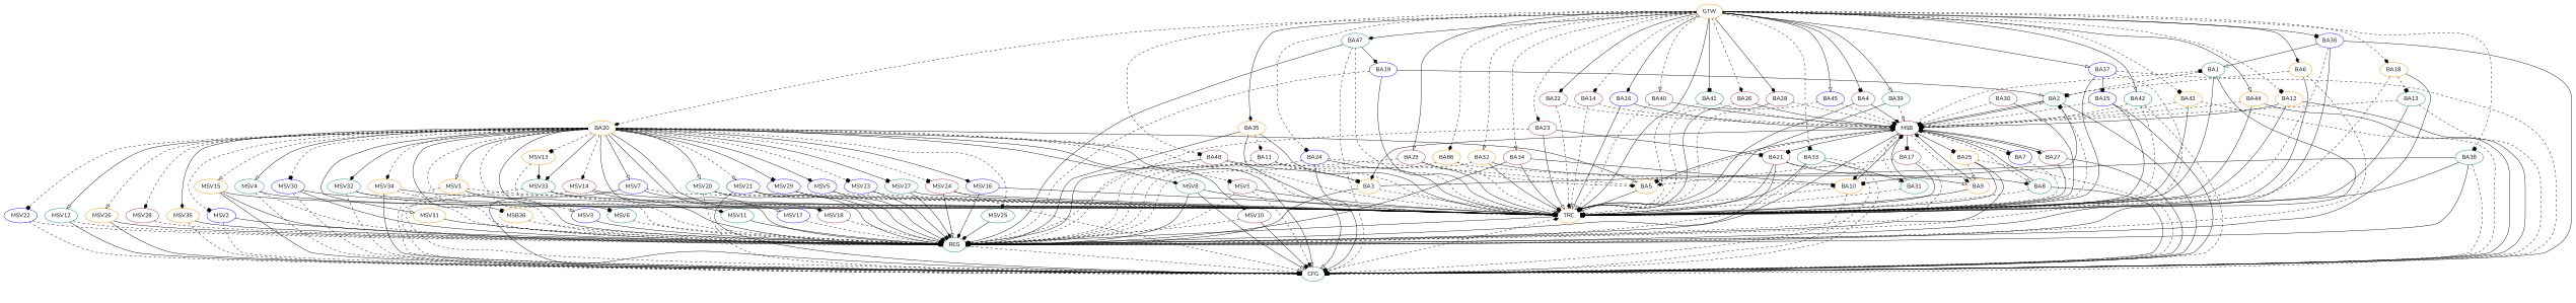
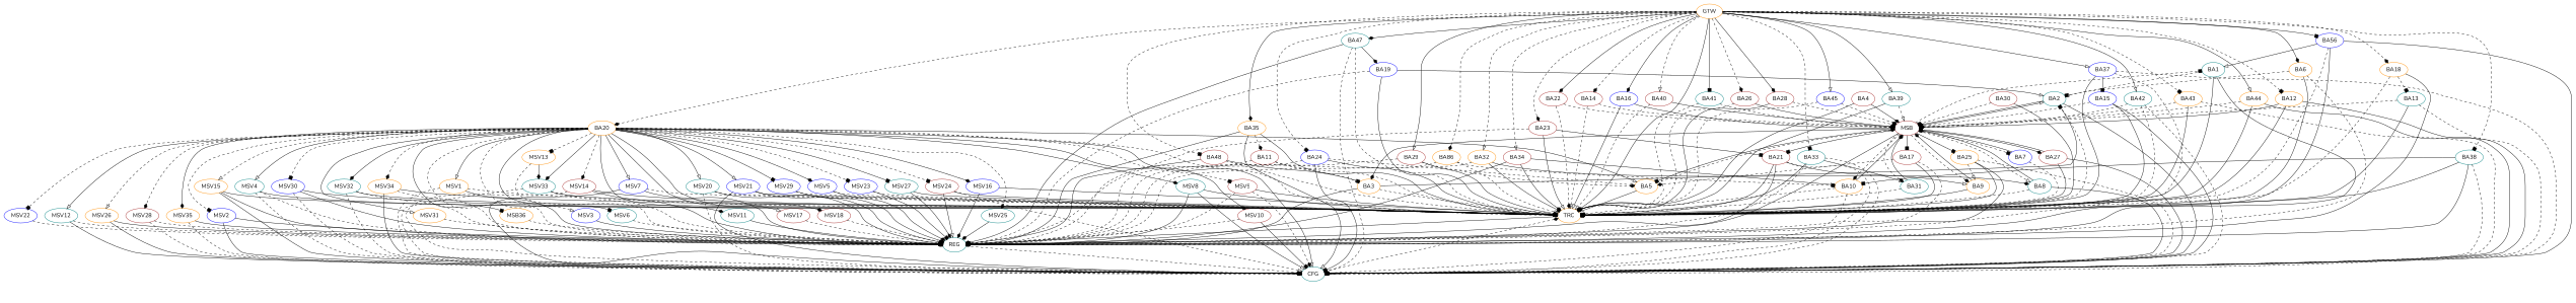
  strict digraph {
    fontname=Nunito
    node [color=darkorange fontname=Nunito]
    edge [arrowhead=diamond fontname=Nunito style=solid]
    n1 [color=teal label=BA1]
    n2 [color=teal label=BA2]
    n3 [color=teal label=REG]
    n4 [label=TRC]
    n5 [color=brown label=MSB]
    n6 [color=teal label=CFG]
    n7 [label=BA3]
    n8 [label=BA5]
    n9 [color=blue label=BA7]
    n10 [color=teal label=BA8]
    n11 [label=BA9]
    n12 [label=BA10]
    n13 [color=brown label=BA17]
    n14 [color=brown label=BA21]
    n15 [label=BA25]
    n16 [color=brown label=BA27]
    n17 [color=teal label=BA31]
    n18 [color=brown label=BA4]
    n19 [label=BA6]
    n20 [color=brown label=BA11]
    n21 [label=BA12]
    n22 [color=teal label=BA13]
    n23 [color=brown label=BA14]
    n24 [color=blue label=BA15]
    n25 [color=blue label=BA16]
    n26 [label=BA18]
    n27 [color=blue label=BA19]
    n28 [label=BA20]
    n29 [label=MSV1]
    n30 [color=blue label=MSV2]
    n31 [color=blue label=MSV3]
    n32 [color=teal label=MSV4]
    n33 [color=blue label=MSV5]
    n34 [color=teal label=MSV6]
    n35 [color=blue label=MSV7]
    n36 [color=teal label=MSV8]
    n37 [color=brown label=MSV9]
    n38 [color=brown label=MSV10]
    n39 [color=teal label=MSV11]
    n40 [color=teal label=MSV12]
    n41 [label=MSV13]
    n42 [color=brown label=MSV14]
    n43 [label=MSV15]
    n44 [color=blue label=MSV16]
-   n45 [color=blue label=MSV17]
+   n45 [color=brown label=MSV17]
    n46 [color=brown label=MSV18]
    n47 [color=teal label=MSV20]
    n48 [color=blue label=MSV21]
    n49 [color=blue label=MSV22]
    n50 [color=blue label=MSV23]
    n51 [color=brown label=MSV24]
    n52 [color=teal label=MSV25]
    n53 [label=MSV26]
    n54 [color=teal label=MSV27]
    n55 [color=brown label=MSV28]
    n56 [color=blue label=MSV29]
    n57 [color=blue label=MSV30]
    n58 [label=MSV31]
    n59 [color=teal label=MSV32]
    n60 [color=teal label=MSV33]
    n61 [label=MSV34]
    n62 [label=MSV35]
    n63 [label=MSB36]
    n64 [color=brown label=BA22]
    n65 [color=brown label=BA23]
    n66 [color=blue label=BA24]
    n67 [color=brown label=BA26]
    n68 [color=brown label=BA28]
    n69 [color=brown label=BA29]
    n70 [color=brown label=BA30]
    n71 [label=BA32]
    n72 [color=teal label=BA33]
    n73 [color=brown label=BA34]
    n74 [label=BA35]
-   n75 [color=blue label=BA36]
+   n75 [color=blue label=BA56]
    n76 [color=blue label=BA37]
    n77 [color=teal label=BA38]
    n78 [color=teal label=BA39]
    n79 [color=brown label=BA40]
    n80 [color=teal label=BA41]
    n81 [color=teal label=BA42]
    n82 [label=BA43]
    n83 [label=BA44]
    n84 [color=blue label=BA45]
    n85 [label=BA86]
    n86 [color=teal label=BA47]
    n87 [color=brown label=BA48]
    n88 [label=GTW]
    n1 -> n2 [arrowhead=onormal style=dashed]
    n1 -> n3 [arrowhead=onormal]
    n1 -> n4 [arrowhead=box]
    n2 -> n4 [arrowhead=onormal style=dashed]
    n2 -> n5
    n2 -> n6
    n3 -> n6 [arrowhead=onormal style=dashed]
    n4 -> n3
    n5 -> n1 [arrowhead=box style=dashed]
    n5 -> n2 [arrowhead=onormal]
    n5 -> n3 [arrowhead=onormal]
    n5 -> n7
    n5 -> n8 [arrowhead=box]
    n5 -> n9 [arrowhead=box style=dashed]
    n5 -> n10 [arrowhead=onormal style=dashed]
    n5 -> n11 [style=dashed]
    n5 -> n12 [style=dashed]
    n5 -> n13 [arrowhead=box]
    n5 -> n14 [arrowhead=box]
    n5 -> n15 [arrowhead=box]
    n5 -> n16
    n5 -> n17 [style=dashed]
    n6 -> n4 [style=dashed]
    n7 -> n2 [arrowhead=box]
    n7 -> n3 [arrowhead=box]
    n7 -> n4 [arrowhead=onormal style=dashed]
    n8 -> n4 [arrowhead=onormal]
    n8 -> n5 [style=dashed]
    n9 -> n4 [arrowhead=box style=dashed]
    n9 -> n5 [arrowhead=box]
    n10 -> n4 [arrowhead=box style=dashed]
    n10 -> n5
    n10 -> n6
    n11 -> n4
    n11 -> n5
    n12 -> n4 [arrowhead=onormal style=dashed]
    n12 -> n5
    n12 -> n6 [arrowhead=onormal style=dashed]
    n13 -> n3 [arrowhead=box style=dashed]
    n13 -> n4 [arrowhead=onormal]
    n13 -> n8 [style=dashed]
    n14 -> n3
    n14 -> n4
    n14 -> n6 [style=dashed]
    n14 -> n11 [arrowhead=onormal]
    n15 -> n3 [arrowhead=box]
    n15 -> n4 [arrowhead=onormal]
    n15 -> n6 [style=dashed]
    n15 -> n11 [arrowhead=onormal style=dashed]
    n16 -> n4 [arrowhead=box]
    n16 -> n5 [arrowhead=box]
    n16 -> n6
    n17 -> n4 [arrowhead=onormal style=dashed]
    n17 -> n5
    n18 -> n4 [arrowhead=box]
    n18 -> n5
    n19 -> n2 [arrowhead=box style=dashed]
    n19 -> n3 [arrowhead=onormal style=dashed]
    n19 -> n4 [arrowhead=box]
    n20 -> n3 [style=dashed]
    n20 -> n4 [arrowhead=onormal style=dashed]
    n20 -> n7 [arrowhead=onormal style=dashed]
    n21 -> n4
    n21 -> n5 [arrowhead=box]
    n21 -> n6 [arrowhead=box]
    n22 -> n4 [arrowhead=box]
    n22 -> n5 [style=dashed]
    n22 -> n6 [style=dashed]
    n23 -> n4 [arrowhead=onormal style=dashed]
    n23 -> n5 [style=dashed]
    n24 -> n4
    n24 -> n5 [arrowhead=box style=dashed]
    n24 -> n6
    n25 -> n4 [arrowhead=onormal]
    n25 -> n5 [arrowhead=box]
    n26 -> n3
    n26 -> n4 [arrowhead=box style=dashed]
    n26 -> n22 [arrowhead=box style=dashed]
    n27 -> n2 [arrowhead=onormal]
    n27 -> n3 [arrowhead=onormal style=dashed]
    n27 -> n4
    n28 -> n3 [arrowhead=box style=dashed]
    n28 -> n4 [style=dashed]
    n28 -> n6 [arrowhead=onormal]
    n28 -> n8 [arrowhead=onormal]
    n28 -> n29 [arrowhead=onormal]
    n28 -> n30 [arrowhead=box style=dashed]
    n28 -> n31 [arrowhead=onormal style=dashed]
    n28 -> n32 [arrowhead=onormal]
    n28 -> n33
    n28 -> n34 [arrowhead=box]
    n28 -> n35 [arrowhead=onormal]
    n28 -> n36
    n28 -> n37 [arrowhead=box style=dashed]
    n28 -> n38
    n28 -> n39
    n28 -> n40 [arrowhead=onormal]
    n28 -> n41 [arrowhead=box style=dashed]
    n28 -> n42 [style=dashed]
    n28 -> n43 [arrowhead=onormal style=dashed]
    n28 -> n44
    n28 -> n45 [arrowhead=onormal]
    n28 -> n46
    n28 -> n47 [arrowhead=onormal]
-   n28 -> n48 [arrowhead=onormal style=dashed]
+   n28 -> n48 [arrowhead=onormal]
    n28 -> n49 [arrowhead=box style=dashed]
    n28 -> n50 [arrowhead=box style=dashed]
    n28 -> n51 [arrowhead=box style=dashed]
    n28 -> n52 [style=dashed]
    n28 -> n53 [arrowhead=onormal style=dashed]
    n28 -> n54 [arrowhead=box]
    n28 -> n55 [style=dashed]
    n28 -> n56 [arrowhead=box]
    n28 -> n57 [arrowhead=box style=dashed]
    n28 -> n58 [arrowhead=onormal]
    n28 -> n59
    n28 -> n60
    n28 -> n61 [style=dashed]
    n28 -> n62
    n28 -> n63 [arrowhead=box]
    n29 -> n3 [arrowhead=box]
    n29 -> n4 [arrowhead=box style=dashed]
    n29 -> n6 [style=dashed]
    n30 -> n3 [arrowhead=onormal]
-   n30 -> n6 [style=dashed]
+   n30 -> n6
    n31 -> n3
    n32 -> n3 [arrowhead=box style=dashed]
    n32 -> n4 [arrowhead=onormal]
    n32 -> n6 [arrowhead=box style=dashed]
    n33 -> n3
    n33 -> n4 [arrowhead=onormal style=dashed]
    n34 -> n3 [arrowhead=onormal style=dashed]
    n35 -> n3
    n35 -> n4 [arrowhead=box style=dashed]
    n35 -> n6 [arrowhead=onormal]
    n36 -> n3 [arrowhead=onormal]
    n36 -> n4 [arrowhead=box]
    n36 -> n6 [arrowhead=onormal]
    n37 -> n3 [arrowhead=onormal style=dashed]
    n37 -> n4 [arrowhead=box]
    n37 -> n6 [style=dashed]
    n38 -> n3 [arrowhead=box style=dashed]
    n38 -> n6 [arrowhead=box]
    n39 -> n3 [arrowhead=box]
    n40 -> n3 [arrowhead=onormal style=dashed]
    n40 -> n6
    n41 -> n3 [arrowhead=onormal style=dashed]
    n41 -> n60
    n42 -> n3 [arrowhead=box]
    n42 -> n4 [arrowhead=onormal]
    n42 -> n6 [style=dashed]
    n43 -> n3 [arrowhead=onormal]
    n43 -> n4
    n43 -> n6
    n44 -> n3
    n44 -> n4
    n45 -> n3 [arrowhead=box style=dashed]
    n46 -> n3 [style=dashed]
    n47 -> n3 [arrowhead=onormal]
    n47 -> n4 [arrowhead=box style=dashed]
    n47 -> n6 [arrowhead=onormal style=dashed]
    n48 -> n3 [arrowhead=box]
    n48 -> n4
    n48 -> n6 [arrowhead=onormal]
    n49 -> n3 [style=dashed]
    n50 -> n3 [arrowhead=box]
    n50 -> n4 [style=dashed]
    n51 -> n3 [arrowhead=onormal]
    n51 -> n4
    n51 -> n6 [arrowhead=onormal style=dashed]
    n52 -> n3
    n53 -> n3 [arrowhead=box]
    n53 -> n6
    n54 -> n3
    n54 -> n4
    n55 -> n3 [arrowhead=onormal style=dashed]
-   n49 -> n6 [style=dashed]
+   n55 -> n6 [style=dashed]
    n56 -> n3
    n56 -> n4 [style=dashed]
    n57 -> n3 [arrowhead=box]
    n57 -> n4 [arrowhead=onormal]
    n57 -> n6 [arrowhead=box style=dashed]
-   n58 -> n3
+   n58 -> n3 [style=dashed]
    n59 -> n3 [arrowhead=onormal style=dashed]
    n59 -> n4 [arrowhead=onormal]
    n59 -> n6 [style=dashed]
    n60 -> n3 [arrowhead=box style=dashed]
    n60 -> n4 [arrowhead=onormal]
    n60 -> n6 [arrowhead=onormal style=dashed]
    n61 -> n3 [arrowhead=onormal style=dashed]
    n61 -> n4 [arrowhead=onormal]
    n61 -> n6
    n62 -> n3 [arrowhead=onormal]
    n62 -> n6 [arrowhead=onormal style=dashed]
    n63 -> n3 [arrowhead=onormal style=dashed]
    n64 -> n4 [style=dashed]
    n64 -> n5 [style=dashed]
    n65 -> n3 [arrowhead=box style=dashed]
    n65 -> n4 [arrowhead=onormal]
    n65 -> n14 [arrowhead=box]
    n66 -> n3 [style=dashed]
    n66 -> n4
    n66 -> n6 [arrowhead=box]
    n66 -> n8 [arrowhead=onormal style=dashed]
    n67 -> n4 [arrowhead=onormal style=dashed]
    n67 -> n5 [arrowhead=onormal]
    n68 -> n4 [arrowhead=onormal]
    n68 -> n5 [arrowhead=box style=dashed]
    n69 -> n3 [arrowhead=box style=dashed]
    n69 -> n4
    n69 -> n8 [style=dashed]
    n70 -> n4
    n70 -> n5 [arrowhead=box style=dashed]
    n71 -> n3 [arrowhead=box style=dashed]
    n71 -> n4 [arrowhead=box]
    n71 -> n10
    n72 -> n3 [style=dashed]
    n72 -> n4 [arrowhead=box]
    n72 -> n6 [arrowhead=onormal style=dashed]
    n72 -> n17 [arrowhead=onormal]
    n73 -> n3 [arrowhead=box]
    n73 -> n4
    n73 -> n12 [arrowhead=onormal]
    n74 -> n3
    n74 -> n4
    n74 -> n6 [arrowhead=onormal]
    n74 -> n20 [style=dashed]
    n75 -> n1 [arrowhead=onormal]
    n75 -> n3
    n75 -> n4 [arrowhead=box style=dashed]
    n75 -> n6 [arrowhead=box]
    n76 -> n3 [style=dashed]
    n76 -> n4 [arrowhead=box]
    n76 -> n6 [arrowhead=onormal style=dashed]
    n76 -> n24 [arrowhead=box]
    n77 -> n3 [arrowhead=onormal]
    n77 -> n4 [arrowhead=box]
    n77 -> n6 [arrowhead=onormal style=dashed]
    n77 -> n12 [arrowhead=box]
    n78 -> n4 [arrowhead=onormal]
    n78 -> n5 [arrowhead=onormal style=dashed]
    n79 -> n4 [arrowhead=onormal style=dashed]
    n79 -> n5
    n80 -> n4 [arrowhead=box style=dashed]
    n80 -> n5 [arrowhead=box style=dashed]
    n81 -> n4 [arrowhead=onormal style=dashed]
    n81 -> n5 [style=dashed]
    n81 -> n6 [arrowhead=box style=dashed]
    n82 -> n4 [arrowhead=onormal]
    n82 -> n5 [arrowhead=onormal style=dashed]
    n82 -> n6 [arrowhead=onormal style=dashed]
    n83 -> n4 [arrowhead=box]
    n83 -> n5 [style=dashed]
    n83 -> n6 [arrowhead=onormal]
    n84 -> n4 [style=dashed]
    n84 -> n5 [style=dashed]
    n85 -> n3 [style=dashed]
    n85 -> n4 [arrowhead=onormal style=dashed]
    n85 -> n12 [arrowhead=box style=dashed]
    n86 -> n3
    n86 -> n4 [style=dashed]
    n86 -> n6 [arrowhead=box style=dashed]
    n86 -> n27
    n87 -> n3
    n87 -> n4 [arrowhead=onormal style=dashed]
    n87 -> n7 [arrowhead=box]
    n88 -> n4 [arrowhead=onormal]
-   n88 -> n18 [arrowhead=box]
    n88 -> n19
    n88 -> n21 [arrowhead=box style=dashed]
    n88 -> n23 [style=dashed]
    n88 -> n25
    n88 -> n26 [style=dashed]
    n88 -> n28 [style=dashed]
    n88 -> n64
    n88 -> n65 [style=dashed]
    n88 -> n66 [arrowhead=box style=dashed]
    n88 -> n67 [style=dashed]
    n88 -> n68
    n88 -> n69 [arrowhead=onormal]
    n88 -> n71 [arrowhead=onormal style=dashed]
    n88 -> n72 [arrowhead=box style=dashed]
    n88 -> n73 [arrowhead=onormal style=dashed]
    n88 -> n74
    n88 -> n75 [arrowhead=box]
    n88 -> n76 [arrowhead=onormal]
    n88 -> n77 [arrowhead=box style=dashed]
    n88 -> n78 [arrowhead=onormal]
    n88 -> n79 [arrowhead=onormal style=dashed]
    n88 -> n80 [arrowhead=box]
    n88 -> n81 [arrowhead=onormal]
    n88 -> n82 [arrowhead=box style=dashed]
    n88 -> n83 [arrowhead=onormal]
    n88 -> n84 [arrowhead=onormal]
    n88 -> n85 [style=dashed]
    n88 -> n86
    n88 -> n87 [arrowhead=box style=dashed]
  }
